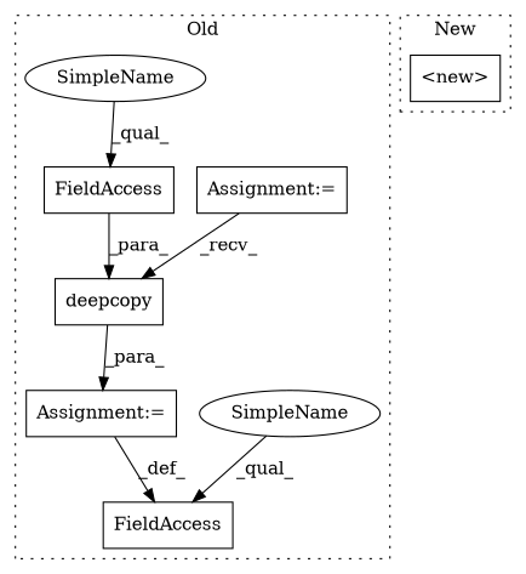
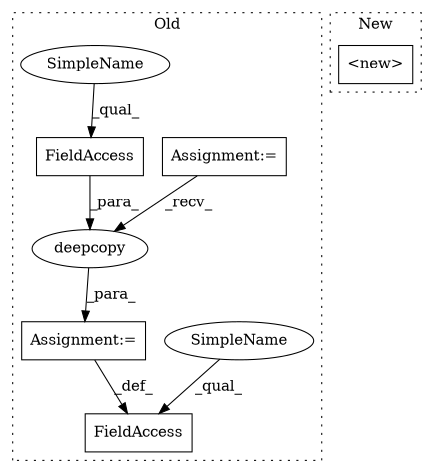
  digraph {
    node [a=7 l=4 s=160 shape=box]
-   n1 [a=32 l="9,1" label=deepcopy s="185,212"]
+   n1 [a=32 l="9,1" label=deepcopy s="185,212" shape=ellipse]
    n2 [l=1 label="Assignment:=" s=179]
    n3 [a=22 l=19 label=FieldAccess]
    n4 [label="Assignment:=" s=150]
    n5 [a=22 l=18 label=FieldAccess s=194]
    n6 [a=42 label=SimpleName shape=ellipse]
    n7 [a=42 label=SimpleName s=194 shape=ellipse]
    n8 [a=46 l=8 label="<new>" s=150]
    subgraph cluster_1 {
      label=Old
      style=dotted
      n1
      n2
      n3
      n4
      n5
      n6
      n7
    }
    subgraph cluster_2 {
      label=New
      style=dotted
      n8
    }
    n1 -> n2 [label=_para_]
    n2 -> n3 [label=_def_]
    n4 -> n1 [label=_recv_]
    n5 -> n1 [label=_para_]
    n6 -> n3 [label=_qual_]
    n7 -> n5 [label=_qual_]
  }
